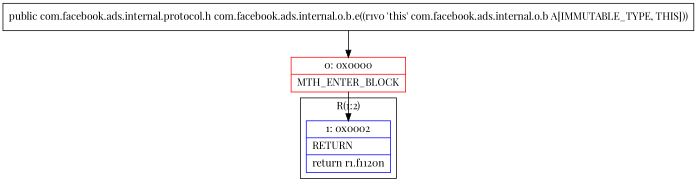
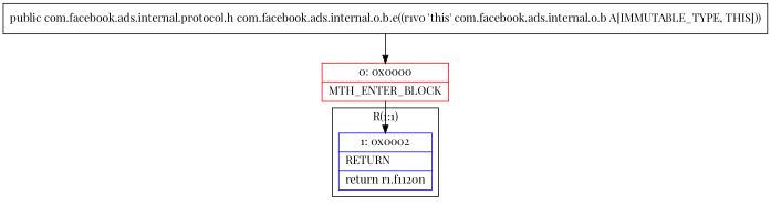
  digraph {
    fontname="Playfair Display"
    node [shape=record fontname="Playfair Display"]
    edge [fontname="Playfair Display"]
    n1 [color=blue label="{1\:\ 0x0002|RETURN\l|return r1.f1120n\l}"]
    n2 [color=red label="{0\:\ 0x0000|MTH_ENTER_BLOCK\l}"]
    n3 [label="{public com.facebook.ads.internal.protocol.h com.facebook.ads.internal.o.b.e((r1v0 'this' com.facebook.ads.internal.o.b A[IMMUTABLE_TYPE, THIS])) }"]
    subgraph cluster_1 {
-     label="R(1:2)"
+     label="R(1:1)"
      n1
    }
    n2 -> n1
    n3 -> n2
  }
